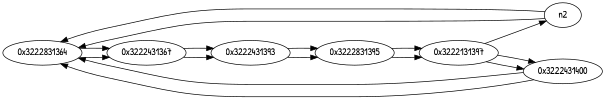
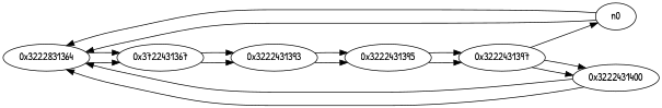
  digraph {
    fontname="Patrick Hand"
    rankdir=LR
    node [fontname="Patrick Hand"]
    edge [fontname="Patrick Hand"]
    n1 [label="0x3222831364"]
-   n2 [label="0x3222431367"]
+   n2 [label="0x3722431367"]
    n3 [label="0x3222431393"]
-   n4 [label="0x3222831395"]
-   n0 [label=n2]
-   n5 [label="0x3222131397"]
+   n4 [label="0x3222431395"]
+   n0
+   n5 [label="0x3222431397"]
    n6 [label="0x3222431400"]
    n1 -> n2
    n1 -> n2
    n2 -> n3
    n2 -> n3
    n3 -> n4
    n3 -> n4
    n4 -> n5
    n4 -> n5
    n0 -> n1
    n0 -> n1
    n5 -> n0
    n5 -> n6
    n5 -> n6
    n6 -> n1
    n6 -> n1
  }
